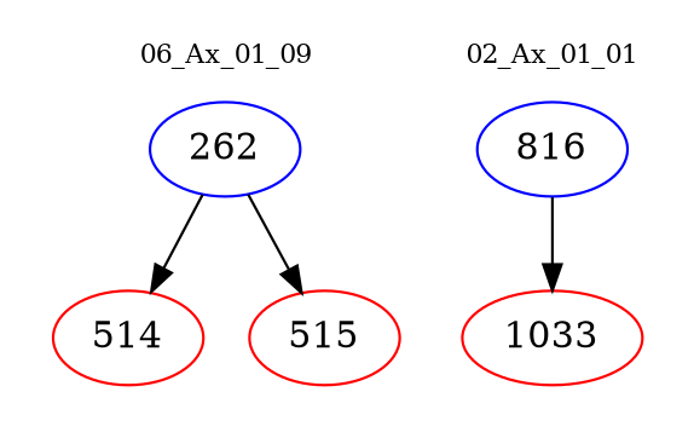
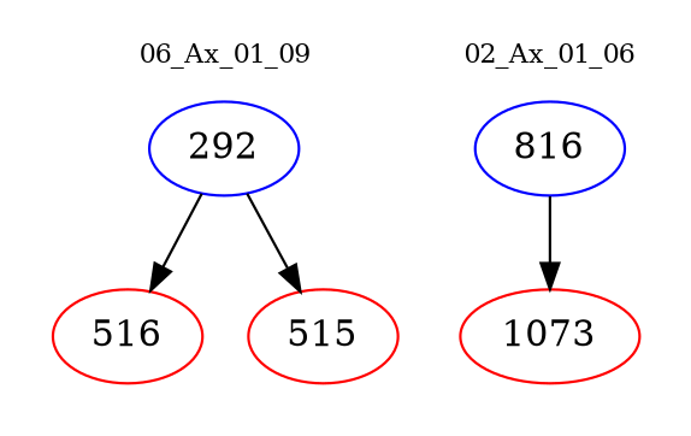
  digraph {
    node [color=red]
    edge [color=black]
-   n1 [color=blue label=262]
-   n2 [label=514]
+   n1 [color=blue label=292]
+   n2 [label=516]
    n3 [label=515]
    n4 [color=blue label=816]
-   n5 [label=1033]
+   n5 [label=1073]
    subgraph cluster_1 {
      color=white
      fontsize=10
      label="06_Ax_01_09"
      n1
      n2
      n3
    }
    subgraph cluster_2 {
      color=white
      fontsize=10
-     label="02_Ax_01_01"
+     label="02_Ax_01_06"
      n4
      n5
    }
    n1 -> n2
    n1 -> n3
    n4 -> n5
  }
